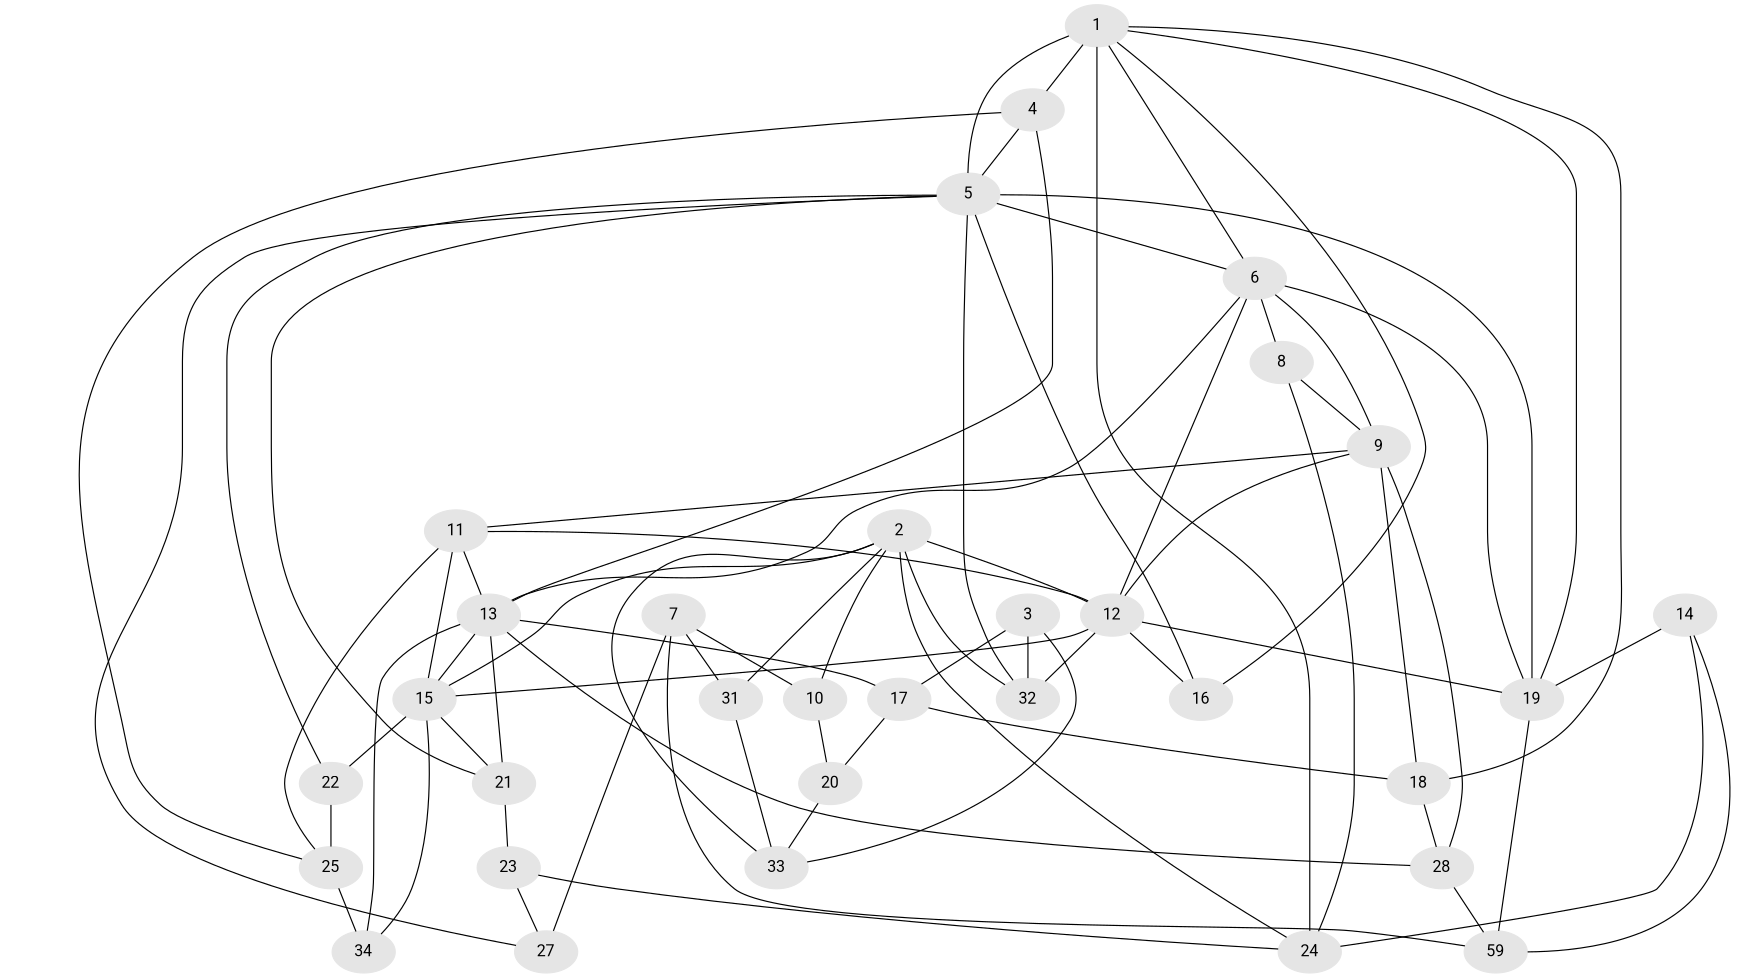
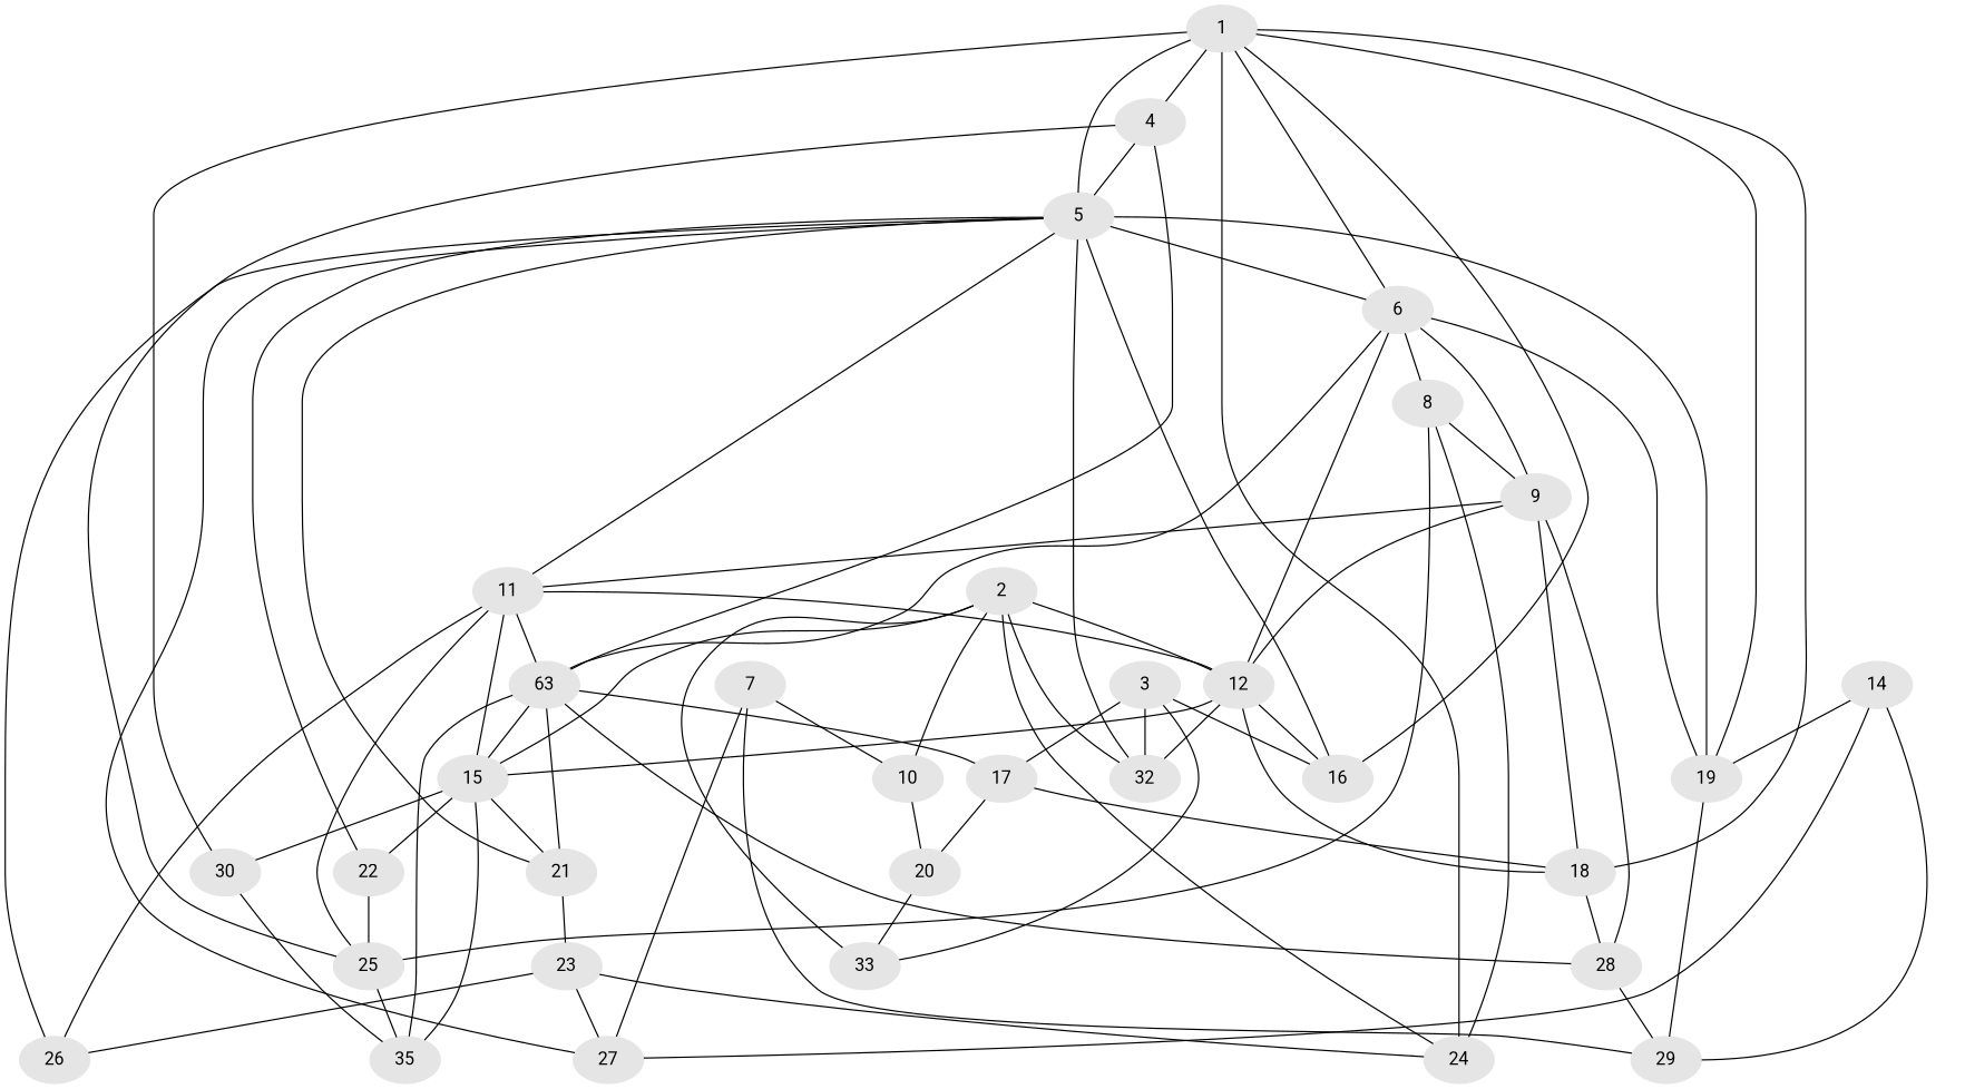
  graph {
    fontname=Roboto
    node [color=gray90 fontname=Roboto style=filled]
    edge [fontname=Roboto weight=1.0]
    1
    4
    5
    6
    16
    18
    19
    24
-   13
+   30
+   13 [label=63]
    25
    27
    32
    11
    21
    22
+   26
    12
    8
    9
    28
-   29 [label=59]
-   35 [label=34]
+   29
+   35
    2
    10
    15
-   31
    33
    20
    3
    17
    23
    7
    14
    1 -- 4
    1 -- 5
    1 -- 6
    1 -- 16
    1 -- 18
    1 -- 19
    1 -- 24
+   1 -- 30 [weight=2.0]
    4 -- 5
    4 -- 13
    4 -- 25
    5 -- 6
    5 -- 16
    5 -- 19 [weight=3.0]
    5 -- 27
    5 -- 32
+   5 -- 11
    5 -- 21
    5 -- 22
+   5 -- 26
    6 -- 19
    6 -- 13
    6 -- 12
    6 -- 8
    6 -- 9 [weight=2.0]
    18 -- 28
    19 -- 29
+   30 -- 35
    13 -- 21
    13 -- 28
    13 -- 35
    13 -- 15
    13 -- 17
    25 -- 35
    11 -- 13
    11 -- 25
+   11 -- 26 [weight=2.0]
    11 -- 12
    11 -- 15
    21 -- 23
    22 -- 25
    12 -- 16
-   12 -- 19
+   12 -- 18
    12 -- 32
    12 -- 15 [weight=2.0]
    8 -- 24
+   8 -- 25
    8 -- 9
    9 -- 18
    9 -- 11
    9 -- 12 [weight=2.0]
    9 -- 28
    28 -- 29
    2 -- 24
    2 -- 32
    2 -- 12
    2 -- 10
    2 -- 15 [weight=2.0]
-   2 -- 31 [weight=2.0]
    2 -- 33
    10 -- 20
+   15 -- 30
    15 -- 21
    15 -- 22
    15 -- 35
-   31 -- 33
    20 -- 33
+   3 -- 16
    3 -- 32
    3 -- 33
    3 -- 17
    17 -- 18
    17 -- 20
    23 -- 24
    23 -- 27
+   23 -- 26
    7 -- 27
    7 -- 29
    7 -- 10
-   7 -- 31
    14 -- 19
-   14 -- 24
+   14 -- 27
    14 -- 29
  }
